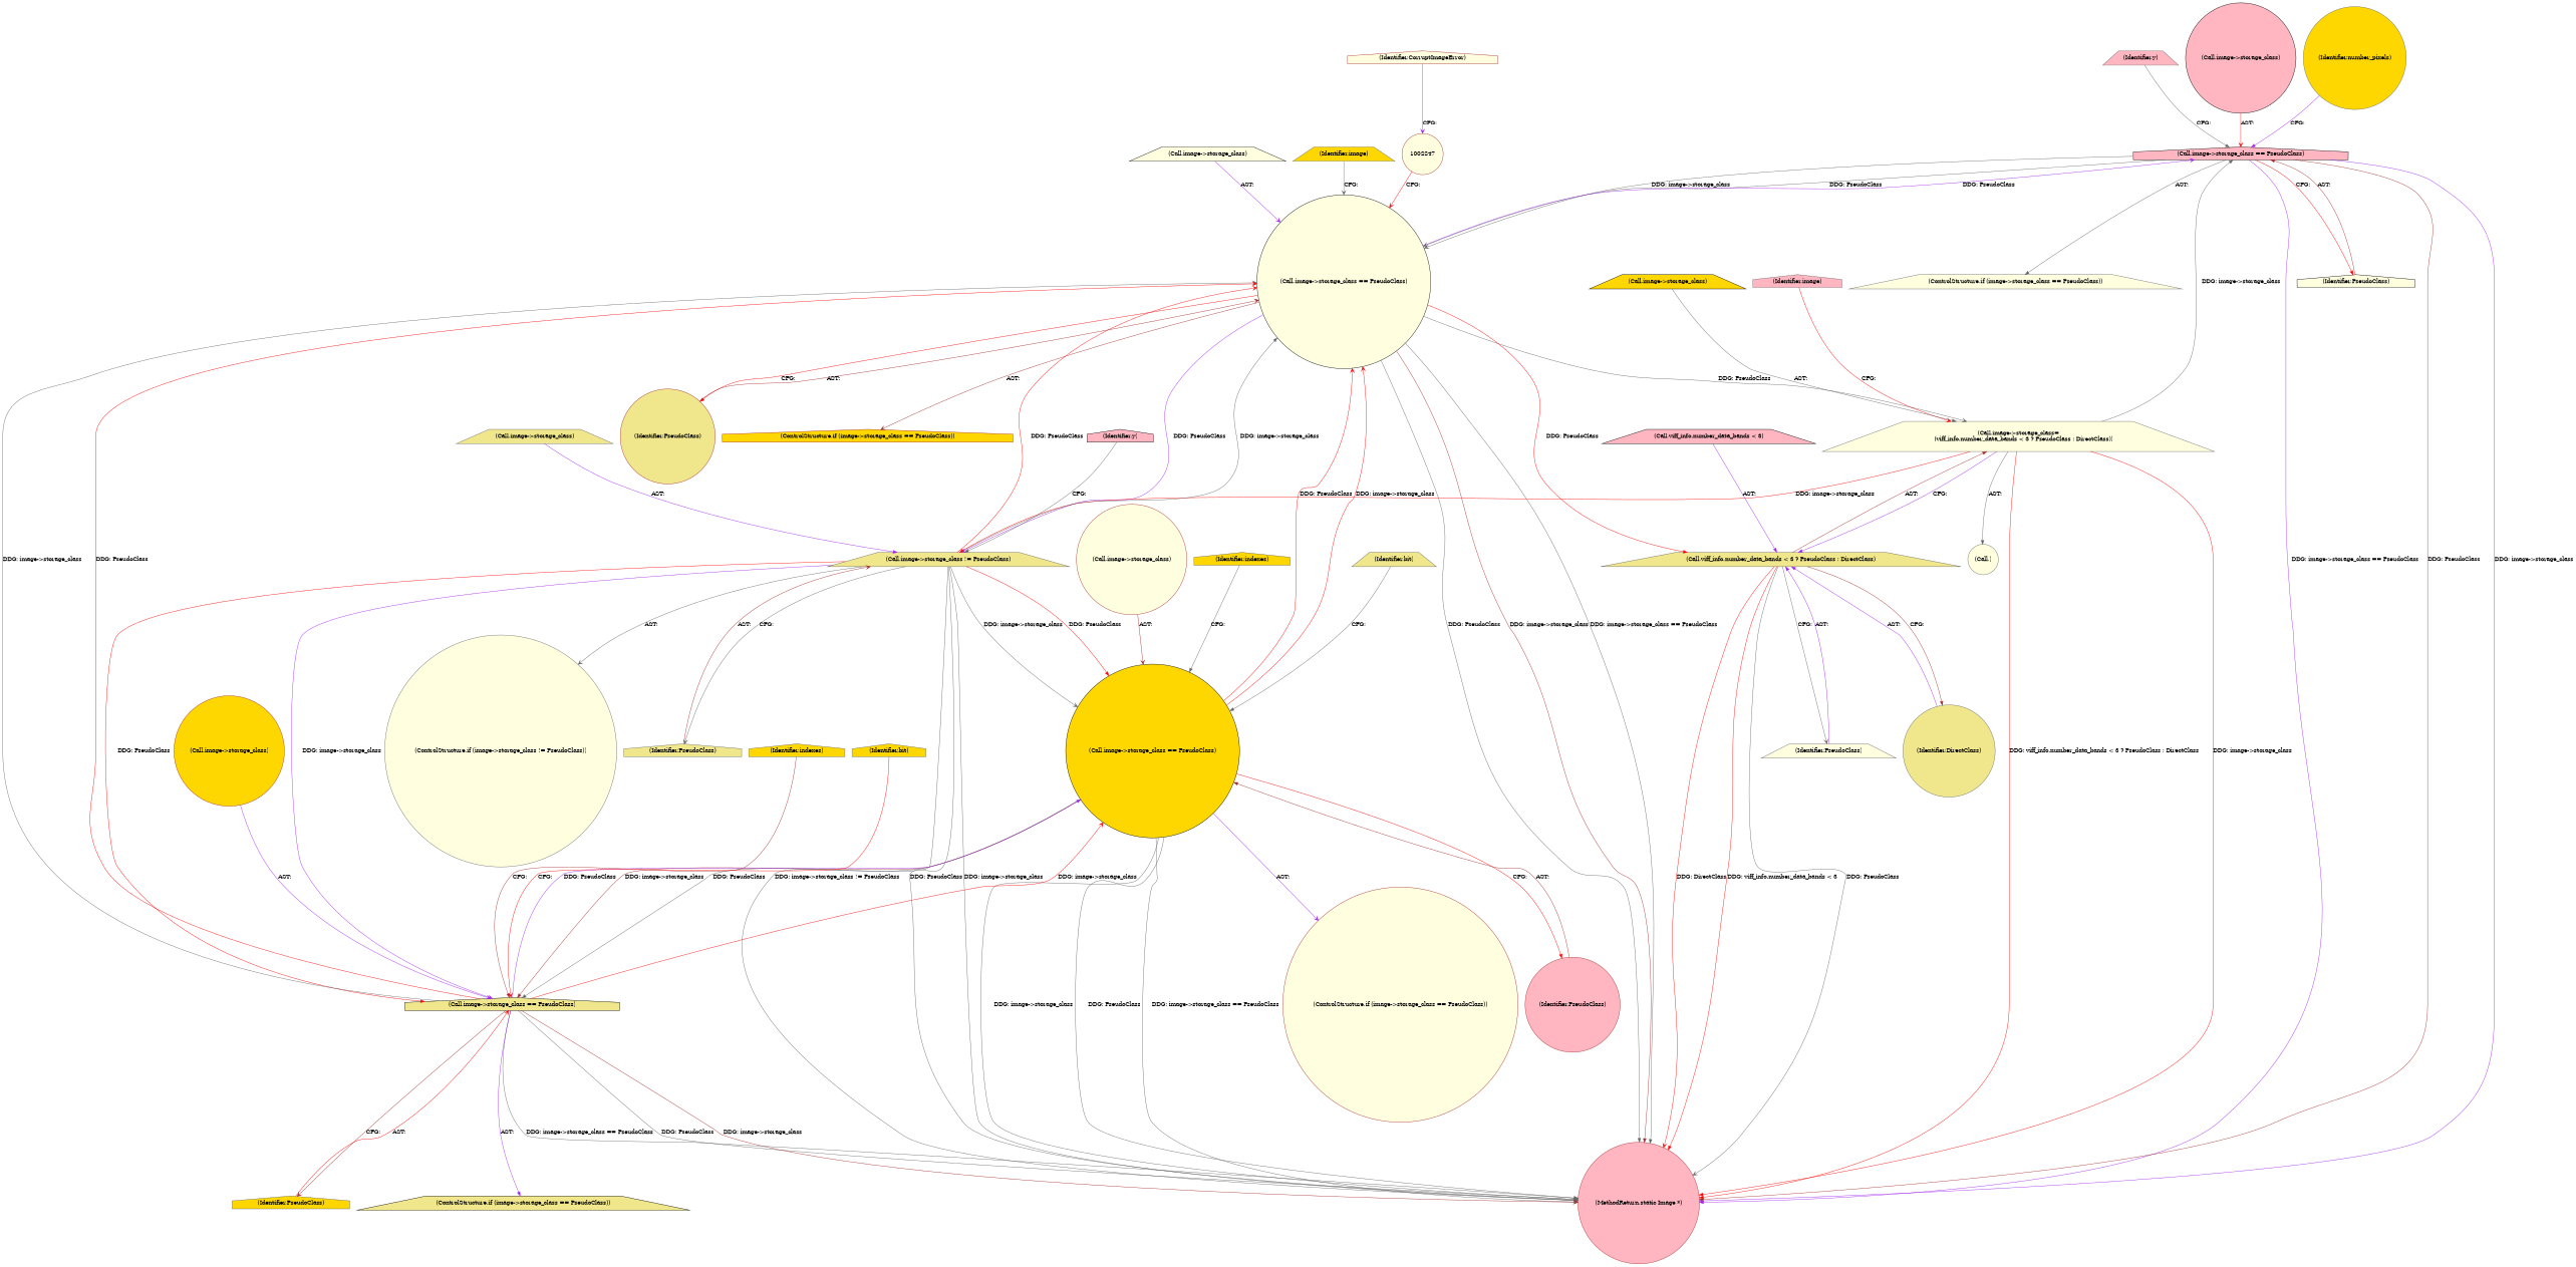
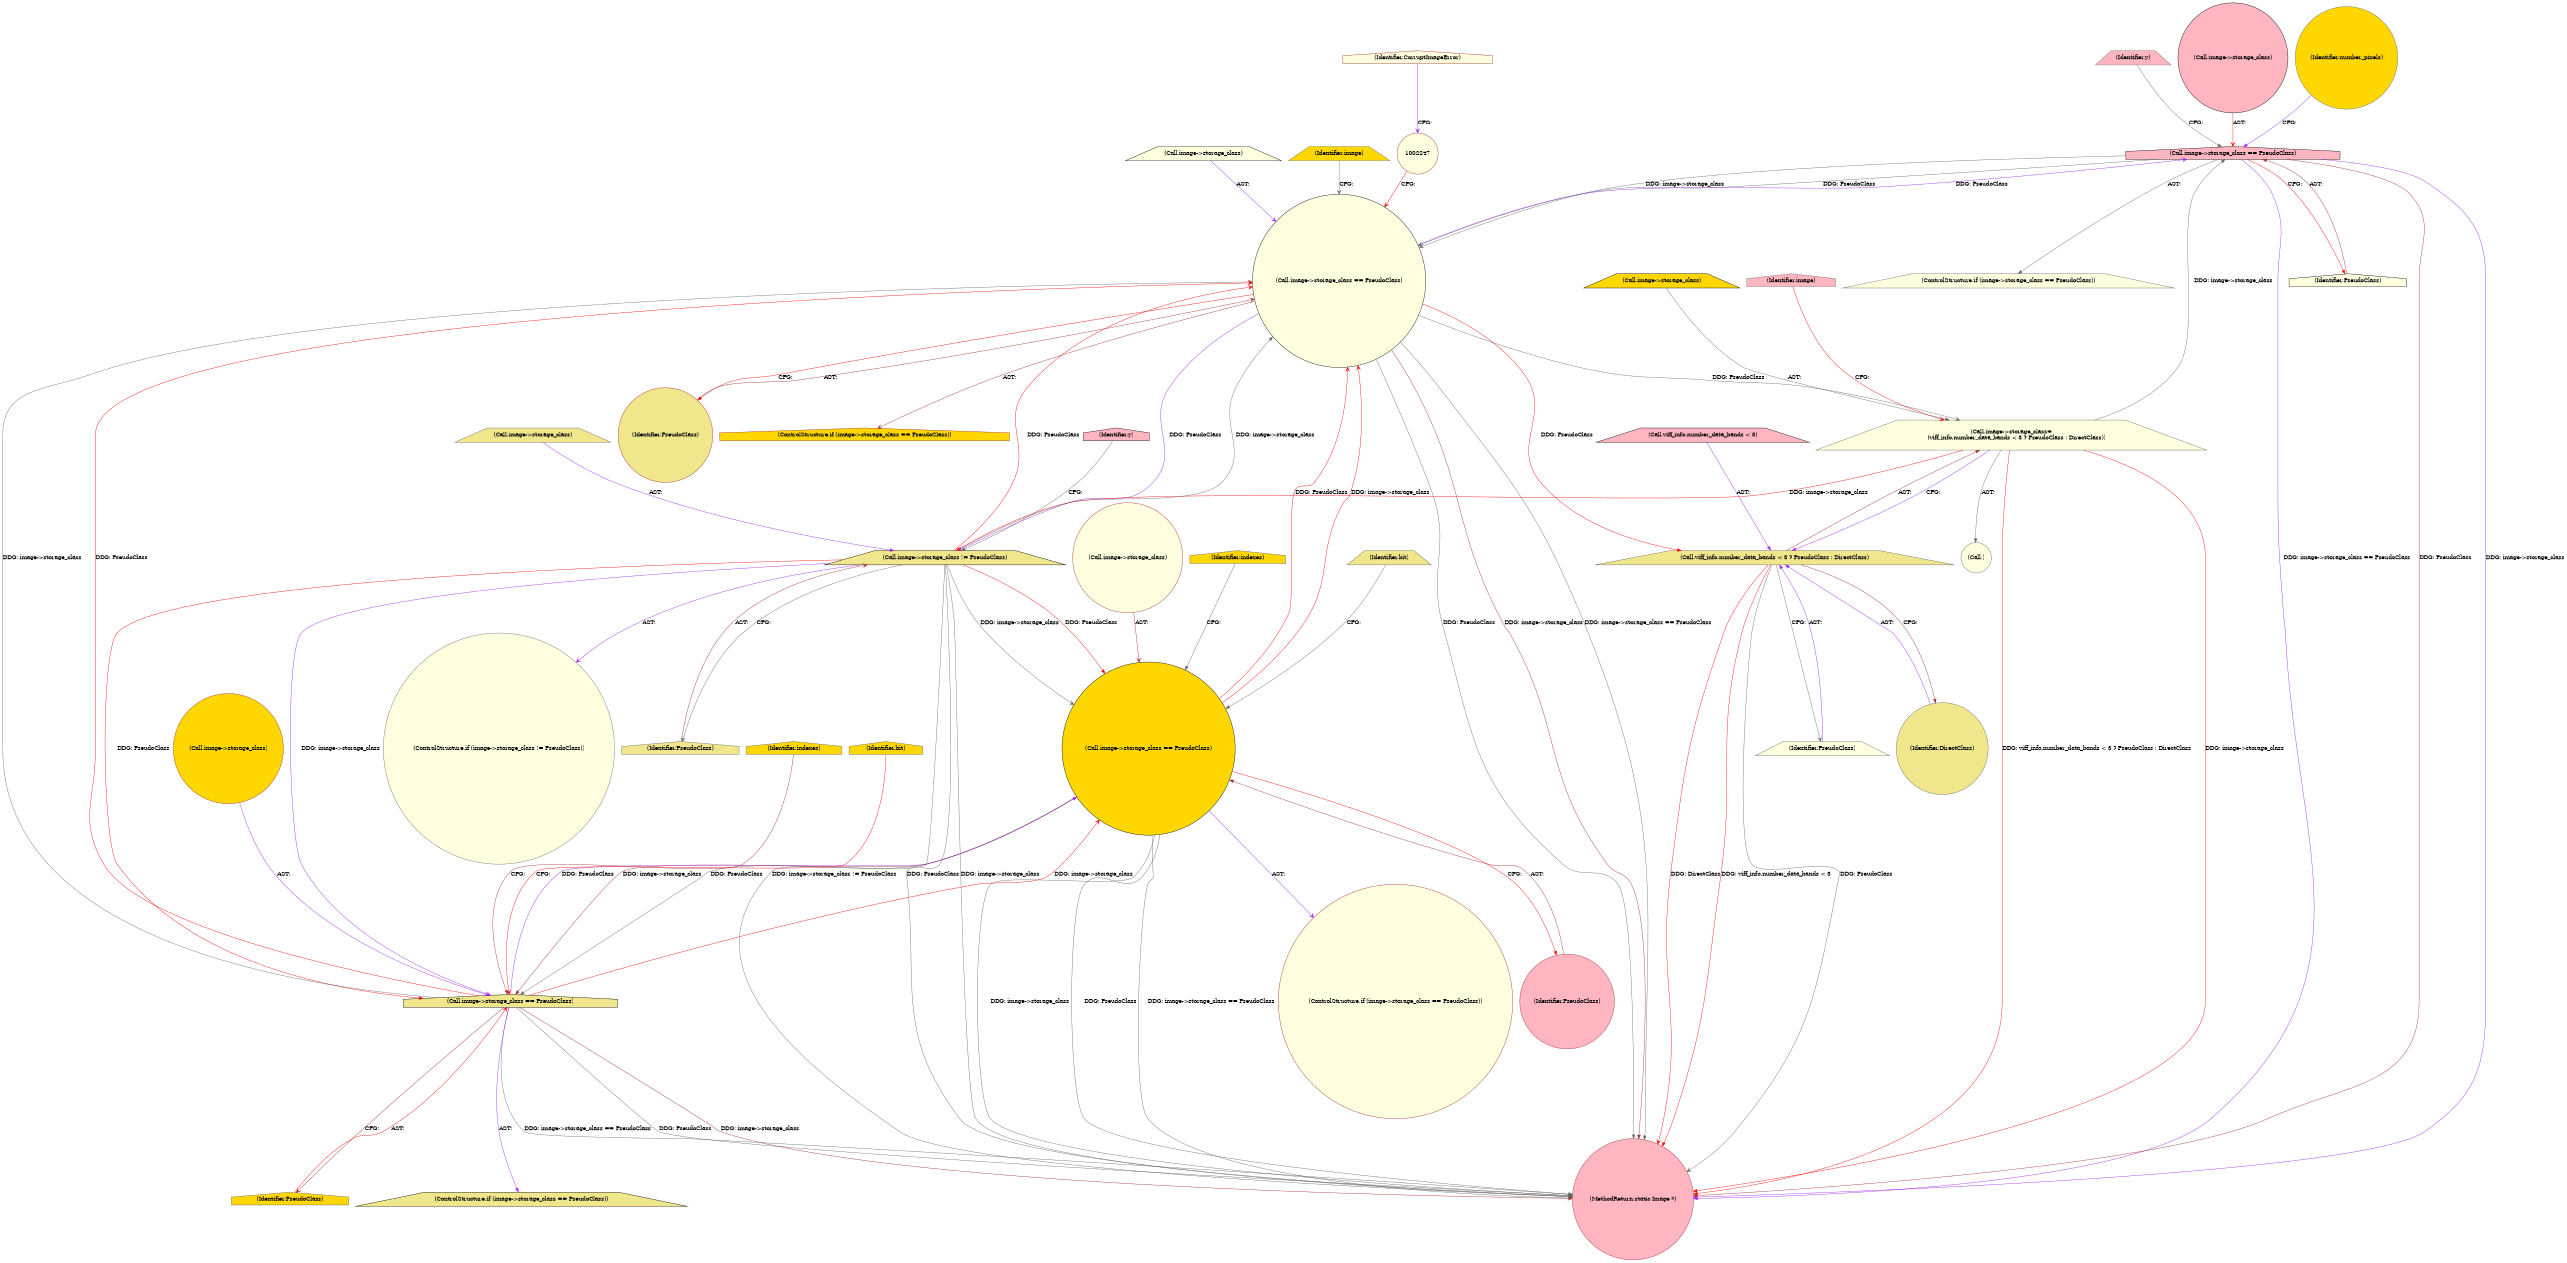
  digraph {
    node [color=gray40 fillcolor=lightyellow shape=circle style=filled]
    edge [arrowhead=normal color=gray40]
    n1 [color=black fillcolor=lightpink label="(Call,image->storage_class == PseudoClass)" shape=house]
    n2 [color=black label="(Call,image->storage_class == PseudoClass)"]
    n3 [label="(ControlStructure,if (image->storage_class == PseudoClass))" shape=trapezium]
    n4 [color=brown fillcolor=lightpink label="(MethodReturn,static Image *)"]
    n5 [color=black label="(Identifier,PseudoClass)" shape=house]
    n6 [label="(Call,image->storage_class=\n      (viff_info.number_data_bands < 3 ? PseudoClass : DirectClass))" shape=trapezium]
-   n7 [fillcolor=khaki label="(Call,image->storage_class != PseudoClass)" shape=trapezium]
+   n7 [color=black fillcolor=khaki label="(Call,image->storage_class != PseudoClass)" shape=trapezium]
    n8 [fillcolor=khaki label="(Call,viff_info.number_data_bands < 3 ? PseudoClass : DirectClass)" shape=trapezium]
    n9 [color=brown fillcolor=khaki label="(Identifier,PseudoClass)"]
    n10 [color=brown fillcolor=gold label="(ControlStructure,if (image->storage_class == PseudoClass))" shape=house]
    n11 [label="(Call,)"]
    n12 [color=black fillcolor=gold label="(Call,image->storage_class == PseudoClass)"]
    n13 [color=black fillcolor=khaki label="(Call,image->storage_class == PseudoClass)" shape=house]
    n14 [label="(ControlStructure,if (image->storage_class != PseudoClass))"]
    n15 [fillcolor=khaki label="(Identifier,PseudoClass)" shape=house]
    n16 [fillcolor=khaki label="(Identifier,DirectClass)"]
    n17 [label="(Identifier,PseudoClass)" shape=trapezium]
    n18 [color=brown label="(ControlStructure,if (image->storage_class == PseudoClass))"]
    n19 [color=brown fillcolor=lightpink label="(Identifier,PseudoClass)"]
    n20 [color=black fillcolor=khaki label="(ControlStructure,if (image->storage_class == PseudoClass))" shape=trapezium]
    n21 [fillcolor=gold label="(Identifier,PseudoClass)" shape=house]
    n22 [color=black fillcolor=lightpink label="(Identifier,y)" shape=house]
    n23 [color=brown label="(Identifier,CorruptImageError)" shape=house]
    1002247 [color=brown]
    n25 [fillcolor=khaki label="(Call,image->storage_class)" shape=trapezium]
    n26 [color=black label="(Call,image->storage_class)" shape=trapezium]
    n27 [fillcolor=gold label="(Identifier,indexes)" shape=house]
    n28 [color=black fillcolor=lightpink label="(Call,image->storage_class)"]
    n29 [fillcolor=khaki label="(Identifier,bit)" shape=trapezium]
    n30 [fillcolor=gold label="(Identifier,number_pixels)"]
    n31 [fillcolor=gold label="(Identifier,image)" shape=trapezium]
    n32 [fillcolor=gold label="(Identifier,bit)" shape=house]
    n33 [fillcolor=lightpink label="(Identifier,image)" shape=house]
    n34 [fillcolor=lightpink label="(Identifier,y)" shape=trapezium]
    n35 [color=brown label="(Call,image->storage_class)"]
    n36 [color=black fillcolor=gold label="(Call,image->storage_class)" shape=trapezium]
    n37 [fillcolor=gold label="(Identifier,indexes)" shape=house]
    n38 [color=brown fillcolor=gold label="(Call,image->storage_class)"]
    n39 [color=black fillcolor=lightpink label="(Call,viff_info.number_data_bands < 3)" shape=trapezium]
    n1 -> n2 [arrowhead=vee label="DDG: image->storage_class"]
    n1 -> n2 [arrowhead=vee label="DDG: PseudoClass"]
    n1 -> n3 [label="AST: "]
    n1 -> n4 [arrowhead=vee color=purple label="DDG: image->storage_class"]
    n1 -> n4 [color=purple label="DDG: image->storage_class == PseudoClass"]
    n1 -> n4 [color=brown label="DDG: PseudoClass"]
    n1 -> n5 [color=red label="CFG: "]
    n2 -> n1 [arrowhead=vee color=purple label="DDG: PseudoClass"]
    n2 -> n4 [label="DDG: PseudoClass"]
    n2 -> n4 [color=brown label="DDG: image->storage_class"]
    n2 -> n4 [label="DDG: image->storage_class == PseudoClass"]
    n2 -> n6 [arrowhead=vee label="DDG: PseudoClass"]
    n2 -> n7 [arrowhead=vee color=purple label="DDG: PseudoClass"]
    n2 -> n8 [color=red label="DDG: PseudoClass"]
    n2 -> n9 [color=red label="CFG: "]
    n2 -> n10 [arrowhead=vee color=brown label="AST: "]
    n5 -> n1 [color=brown label="AST: "]
    n6 -> n1 [label="DDG: image->storage_class"]
    n6 -> n4 [color=red label="DDG: viff_info.number_data_bands < 3 ? PseudoClass : DirectClass"]
    n6 -> n4 [color=red label="DDG: image->storage_class"]
    n6 -> n7 [color=red label="DDG: image->storage_class"]
    n6 -> n8 [color=purple label="CFG: "]
    n6 -> n11 [label="AST: "]
    n7 -> n2 [label="DDG: image->storage_class"]
    n7 -> n2 [arrowhead=vee color=red label="DDG: PseudoClass"]
    n7 -> n4 [arrowhead=vee label="DDG: image->storage_class"]
    n7 -> n4 [arrowhead=vee label="DDG: image->storage_class != PseudoClass"]
    n7 -> n4 [label="DDG: PseudoClass"]
    n7 -> n12 [arrowhead=vee label="DDG: image->storage_class"]
    n7 -> n12 [color=red label="DDG: PseudoClass"]
    n7 -> n13 [arrowhead=vee color=purple label="DDG: image->storage_class"]
    n7 -> n13 [color=red label="DDG: PseudoClass"]
-   n7 -> n14 [arrowhead=vee label="AST: "]
+   n7 -> n14 [arrowhead=vee color=purple label="AST: "]
    n7 -> n15 [arrowhead=vee label="CFG: "]
    n8 -> n4 [arrowhead=vee label="DDG: PseudoClass"]
    n8 -> n4 [arrowhead=vee color=red label="DDG: DirectClass"]
    n8 -> n4 [color=red label="DDG: viff_info.number_data_bands < 3"]
    n8 -> n6 [color=brown label="AST: "]
    n8 -> n16 [color=brown label="CFG: "]
    n8 -> n17 [arrowhead=vee label="CFG: "]
    n9 -> n2 [arrowhead=vee color=brown label="AST: "]
    n12 -> n2 [arrowhead=vee color=red label="DDG: image->storage_class"]
    n12 -> n2 [arrowhead=vee color=red label="DDG: PseudoClass"]
    n12 -> n4 [arrowhead=vee label="DDG: image->storage_class == PseudoClass"]
    n12 -> n4 [label="DDG: image->storage_class"]
    n12 -> n4 [arrowhead=vee label="DDG: PseudoClass"]
    n12 -> n13 [color=brown label="DDG: image->storage_class"]
    n12 -> n13 [label="DDG: PseudoClass"]
    n12 -> n18 [arrowhead=vee color=purple label="AST: "]
    n12 -> n19 [color=red label="CFG: "]
    n13 -> n2 [arrowhead=vee label="DDG: image->storage_class"]
    n13 -> n2 [arrowhead=vee color=red label="DDG: PseudoClass"]
    n13 -> n4 [arrowhead=vee label="DDG: PseudoClass"]
    n13 -> n4 [arrowhead=vee color=brown label="DDG: image->storage_class"]
    n13 -> n4 [label="DDG: image->storage_class == PseudoClass"]
    n13 -> n12 [arrowhead=vee color=red label="DDG: image->storage_class"]
    n13 -> n12 [color=purple label="DDG: PseudoClass"]
    n13 -> n20 [color=purple label="AST: "]
    n13 -> n21 [arrowhead=vee color=brown label="CFG: "]
    n15 -> n7 [arrowhead=vee color=brown label="AST: "]
    n16 -> n8 [color=purple label="AST: "]
    n17 -> n8 [color=purple label="AST: "]
    n19 -> n12 [color=brown label="AST: "]
    n21 -> n13 [arrowhead=vee color=red label="AST: "]
    n22 -> n7 [label="CFG: "]
    n23 -> 1002247 [arrowhead=vee color=purple label="CFG: "]
    1002247 -> n2 [arrowhead=vee color=red label="CFG: "]
    n25 -> n7 [color=purple label="AST: "]
    n26 -> n2 [arrowhead=vee color=purple label="AST: "]
    n27 -> n13 [color=brown label="CFG: "]
    n28 -> n1 [arrowhead=vee color=red label="AST: "]
    n29 -> n12 [label="CFG: "]
    n30 -> n1 [color=purple label="CFG: "]
    n31 -> n2 [arrowhead=vee label="CFG: "]
    n32 -> n13 [arrowhead=vee color=red label="CFG: "]
    n33 -> n6 [arrowhead=vee color=red label="CFG: "]
    n34 -> n1 [label="CFG: "]
    n35 -> n12 [arrowhead=vee color=brown label="AST: "]
    n36 -> n6 [label="AST: "]
    n37 -> n12 [label="CFG: "]
    n38 -> n13 [arrowhead=vee color=purple label="AST: "]
    n39 -> n8 [color=purple label="AST: "]
  }
